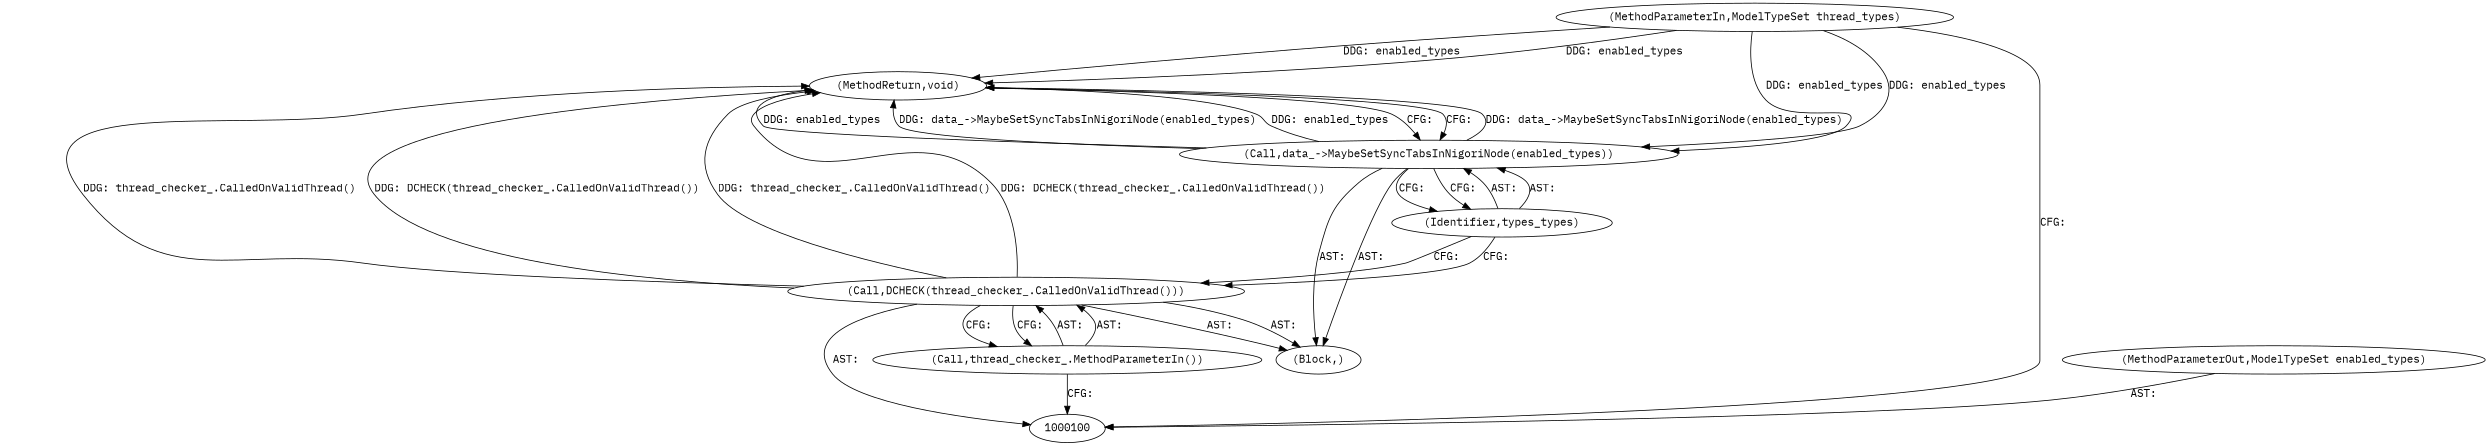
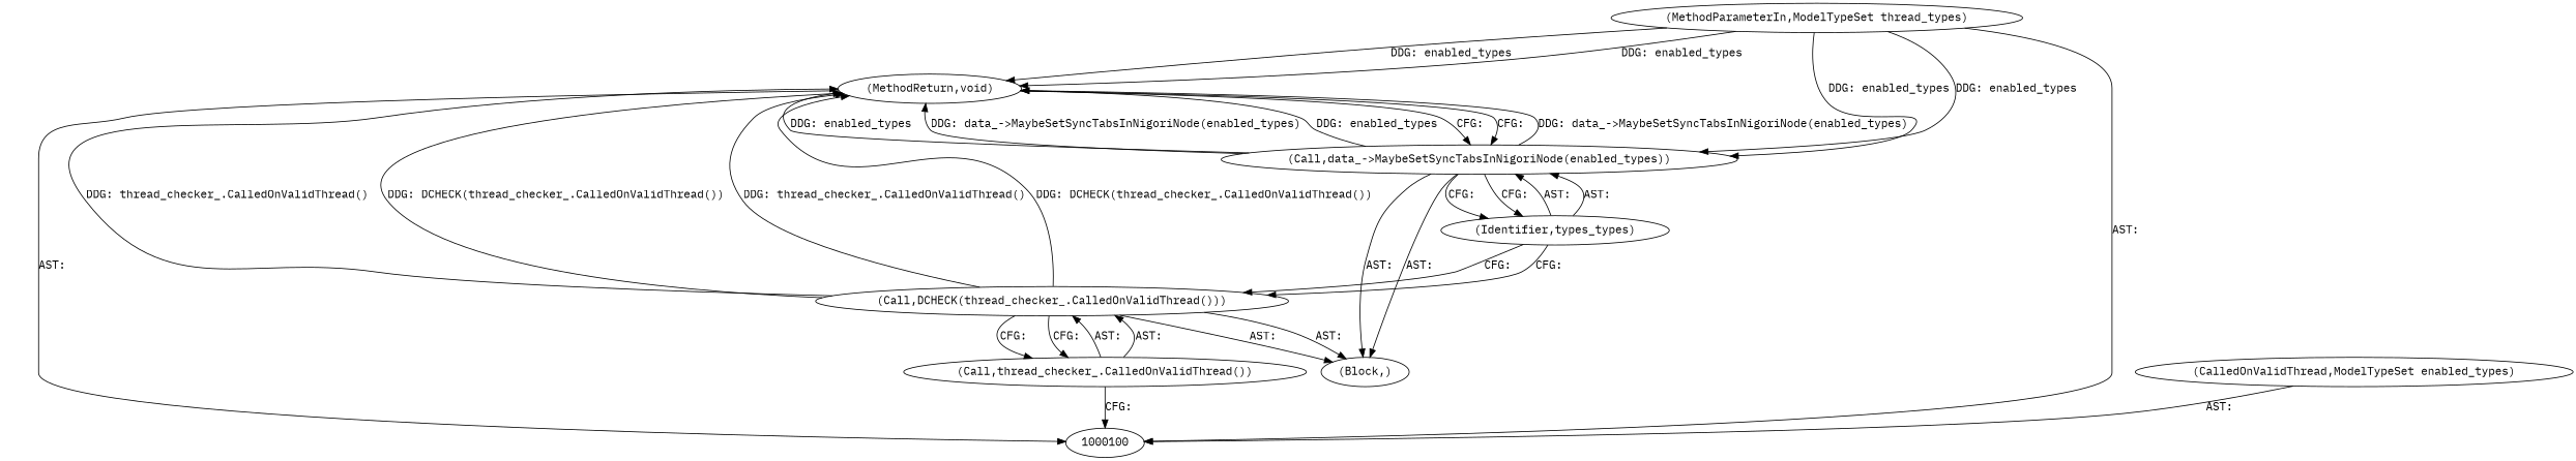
  digraph {
    fontname="IBM Plex Mono"
    node [fontname="IBM Plex Mono"]
    edge [fontname="IBM Plex Mono"]
    n1 [label="(MethodReturn,void)"]
    n2 [label="(Call,data_->MaybeSetSyncTabsInNigoriNode(enabled_types))"]
    1000100
    n4 [label="(Block,)"]
    n5 [label="(Identifier,types_types)"]
    n6 [label="(MethodParameterIn,ModelTypeSet thread_types)"]
-   n7 [label="(MethodParameterOut,ModelTypeSet enabled_types)"]
+   n7 [label="(CalledOnValidThread,ModelTypeSet enabled_types)"]
    n8 [label="(Call,DCHECK(thread_checker_.CalledOnValidThread()))"]
-   n9 [label="(Call,thread_checker_.MethodParameterIn())"]
+   n9 [label="(Call,thread_checker_.CalledOnValidThread())"]
    n1 -> n2 [label="CFG: "]
    n1 -> n2 [label="CFG: "]
-   n8 -> 1000100 [label="AST: "]
+   n1 -> 1000100 [label="AST: "]
    n2 -> n1 [label="DDG: data_->MaybeSetSyncTabsInNigoriNode(enabled_types)"]
    n2 -> n1 [label="DDG: enabled_types"]
    n2 -> n1 [label="DDG: data_->MaybeSetSyncTabsInNigoriNode(enabled_types)"]
    n2 -> n1 [label="DDG: enabled_types"]
    n2 -> n4 [label="AST: "]
    n2 -> n4 [label="AST: "]
    n2 -> n5 [label="CFG: "]
    n2 -> n5 [label="CFG: "]
    n5 -> n2 [label="AST: "]
    n5 -> n2 [label="AST: "]
    n5 -> n8 [label="CFG: "]
    n5 -> n8 [label="CFG: "]
    n6 -> n1 [label="DDG: enabled_types"]
    n6 -> n1 [label="DDG: enabled_types"]
    n6 -> n2 [label="DDG: enabled_types"]
    n6 -> n2 [label="DDG: enabled_types"]
-   n6 -> 1000100 [label="CFG: "]
+   n6 -> 1000100 [label="AST: "]
    n7 -> 1000100 [label="AST: "]
    n8 -> n1 [label="DDG: thread_checker_.CalledOnValidThread()"]
    n8 -> n1 [label="DDG: DCHECK(thread_checker_.CalledOnValidThread())"]
    n8 -> n1 [label="DDG: thread_checker_.CalledOnValidThread()"]
    n8 -> n1 [label="DDG: DCHECK(thread_checker_.CalledOnValidThread())"]
    n8 -> n4 [label="AST: "]
    n8 -> n4 [label="AST: "]
    n8 -> n9 [label="CFG: "]
    n8 -> n9 [label="CFG: "]
    n9 -> 1000100 [label="CFG: "]
    n9 -> n8 [label="AST: "]
    n9 -> n8 [label="AST: "]
  }
